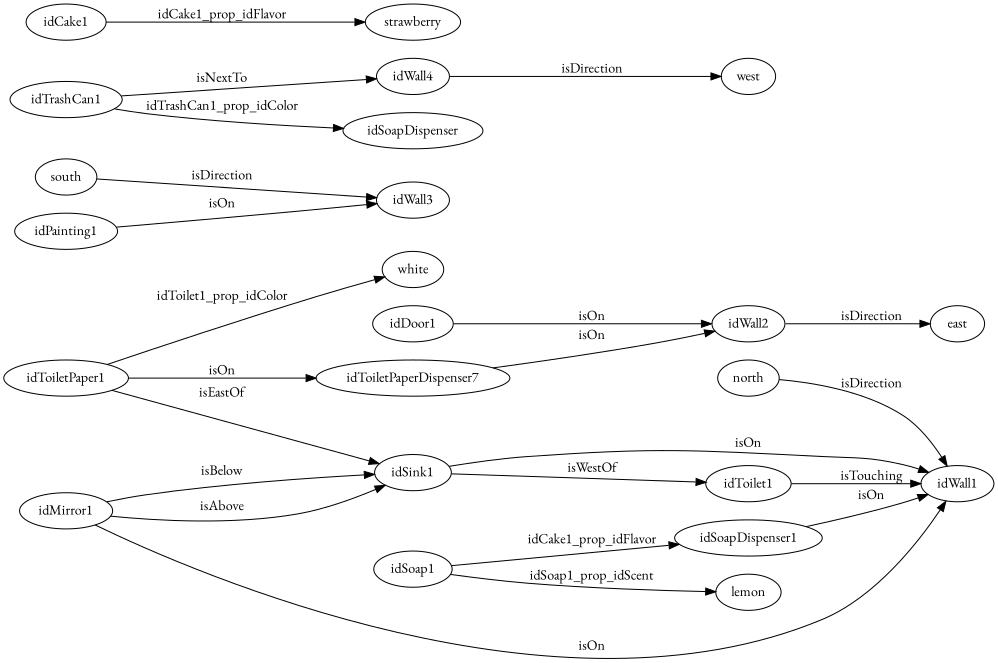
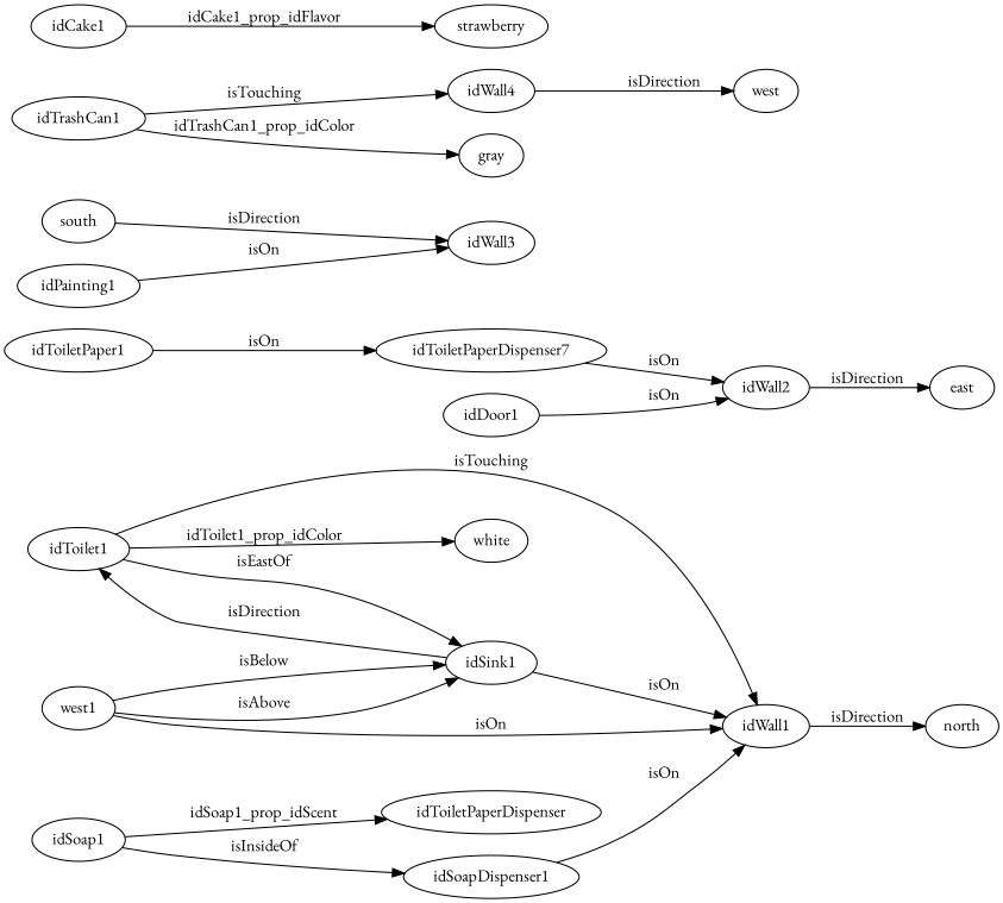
  digraph {
    fontname="EB Garamond"
    rankdir=LR
    node [fontname="EB Garamond"]
    edge [fontname="EB Garamond"]
    idWall1
    north
    idWall2
    east
    south
    idWall3
    idWall4
    west
    idToilet1
    white
    idSink1
    n12 [label=idToiletPaperDispenser7]
    idToiletPaper1
-   idMirror1
+   idMirror1 [label=west1]
    idSoap1
-   lemon
+   lemon [label=idToiletPaperDispenser]
    idSoapDispenser1
    idTrashCan1
-   gray [label=idSoapDispenser]
+   gray
    idPainting1
    idCake1
    strawberry
    idDoor1
-   north -> idWall1 [label=isDirection]
+   idWall1 -> north [label=isDirection]
    idWall2 -> east [label=isDirection]
    south -> idWall3 [label=isDirection]
    idWall4 -> west [label=isDirection]
    idToilet1 -> idWall1 [label=isTouching]
-   idToiletPaper1 -> white [label=idToilet1_prop_idColor]
-   idToiletPaper1 -> idSink1 [label=isEastOf]
+   idToilet1 -> white [label=idToilet1_prop_idColor]
+   idToilet1 -> idSink1 [label=isEastOf]
    idSink1 -> idWall1 [label=isOn]
-   idSink1 -> idToilet1 [label=isWestOf]
+   idSink1 -> idToilet1 [label=isDirection]
    n12 -> idWall2 [label=isOn]
    idToiletPaper1 -> n12 [label=isOn]
    idMirror1 -> idWall1 [label=isOn]
    idMirror1 -> idSink1 [label=isBelow]
    idMirror1 -> idSink1 [label=isAbove]
    idSoap1 -> lemon [label=idSoap1_prop_idScent]
-   idSoap1 -> idSoapDispenser1 [label=idCake1_prop_idFlavor]
+   idSoap1 -> idSoapDispenser1 [label=isInsideOf]
    idSoapDispenser1 -> idWall1 [label=isOn]
-   idTrashCan1 -> idWall4 [label=isNextTo]
+   idTrashCan1 -> idWall4 [label=isTouching]
    idTrashCan1 -> gray [label=idTrashCan1_prop_idColor]
    idPainting1 -> idWall3 [label=isOn]
    idCake1 -> strawberry [label=idCake1_prop_idFlavor]
    idDoor1 -> idWall2 [label=isOn]
  }
